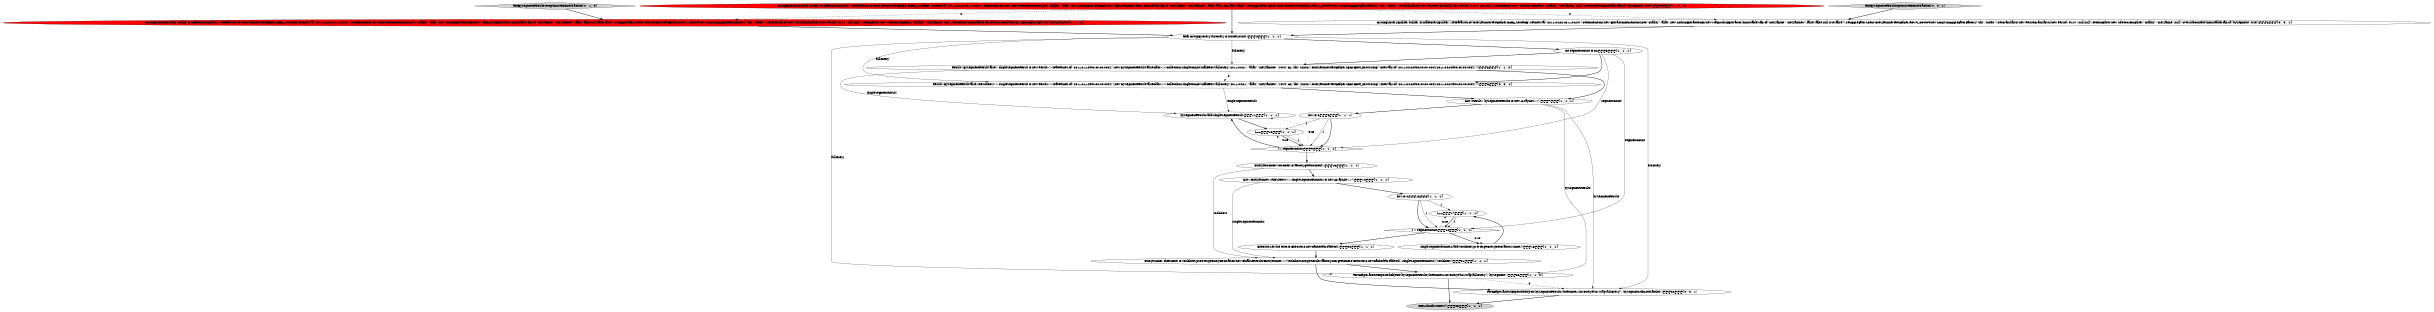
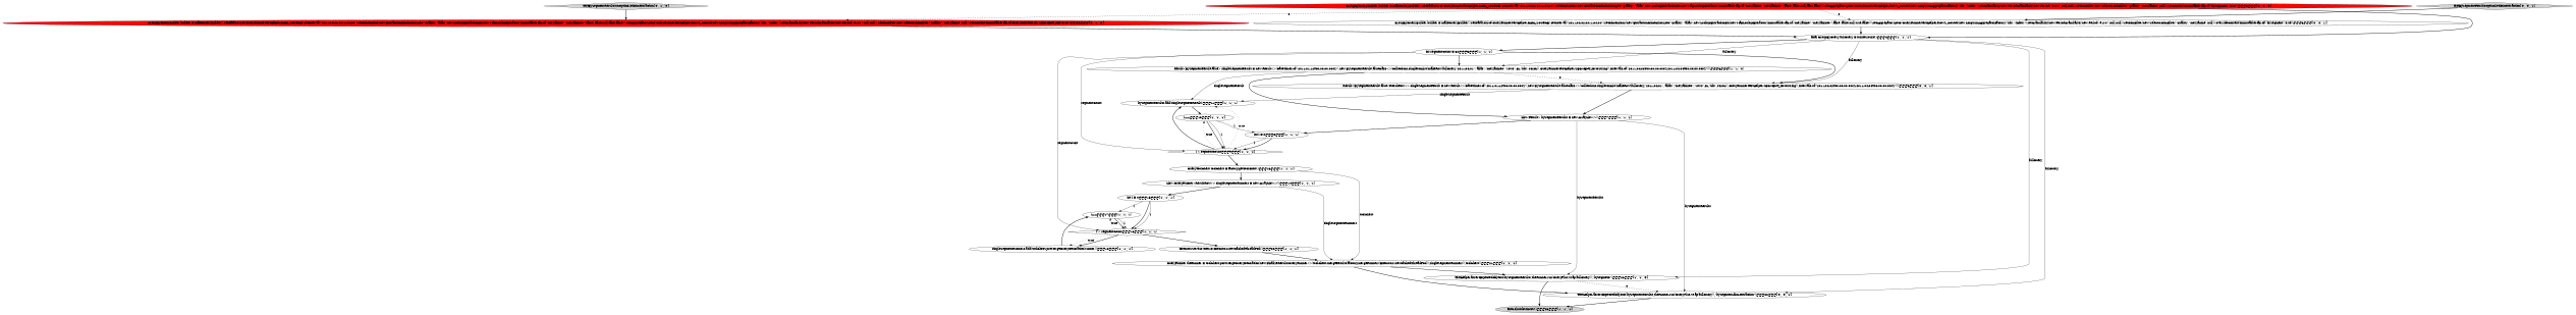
  digraph {
    node [fillcolor=white shape=ellipse style=filled]
    edge [style=bold]
    n1 [fillcolor=red label="GroupByQuery.Builder builder = makeQueryBuilder().setDataSource(QueryRunnerTestHelper.DATA_SOURCE).setInterval(\"2011-04-02/2011-04-04\").setDimensions(new ExtractionDimensionSpec(\"quality\",\"alias\",new LookupExtractionFn(new MapLookupExtractor(ImmutableMap.of(\"mezzanine\",\"mezzanine0\"),false),false,null,false,false))).setAggregatorSpecs(QueryRunnerTestHelper.ROWS_COUNT,new LongSumAggregatorFactory(\"idx\",\"index\")).setGranularity(new PeriodGranularity(new Period(\"P1M\"),null,null)).setDimFilter(new SelectorDimFilter(\"quality\",\"mezzanine\",null)).setContext(ImmutableMap.of(QueryContexts.BY_SEGMENT_KEY,true))@@@3@@@['0', '1', '0']"]
    n2 [label="final GroupByQuery fullQuery = builder.build()@@@4@@@['1', '1', '1']"]
    n3 [label="TestHelper.assertExpectedObjects(bySegmentResults,theRunner.run(QueryPlus.wrap(fullQuery)),\"bySegment\")@@@22@@@['1', '1', '0']"]
    n4 [label="TestHelper.assertExpectedObjects(bySegmentResults,theRunner.run(QueryPlus.wrap(fullQuery)),\"bySegment-dim-extraction\")@@@22@@@['0', '0', '1']"]
    n5 [label="int segmentCount = 32@@@5@@@['1', '1', '1']"]
    n6 [label="Result<BySegmentResultValue<ResultRow>> singleSegmentResult = new Result<>(DateTimes.of(\"2011-01-12T00:00:00.000Z\"),new BySegmentResultValueClass<>(Collections.singletonList(makeRow(fullQuery,\"2011-04-01\",\"alias\",\"mezzanine0\",\"rows\",6L,\"idx\",4420L)),QueryRunnerTestHelper.SEGMENT_ID.toString(),Intervals.of(\"2011-04-02T00:00:00.000Z/2011-04-04T00:00:00.000Z\")))@@@6@@@['0', '0', '1']"]
    n7 [label="Result<BySegmentResultValue> singleSegmentResult = new Result<>(DateTimes.of(\"2011-01-12T00:00:00.000Z\"),new BySegmentResultValueClass<>(Collections.singletonList(makeRow(fullQuery,\"2011-04-01\",\"alias\",\"mezzanine0\",\"rows\",6L,\"idx\",4420L)),QueryRunnerTestHelper.SEGMENT_ID.toString(),Intervals.of(\"2011-04-02T00:00:00.000Z/2011-04-04T00:00:00.000Z\")))@@@6@@@['1', '1', '0']"]
    n8 [label="QueryToolChest toolChest = factory.getToolchest()@@@13@@@['1', '1', '1']"]
    n9 [label="List<QueryRunner<ResultRow>> singleSegmentRunners = new ArrayList<>()@@@14@@@['1', '1', '1']"]
    n10 [label="QueryRunner theRunner = toolChest.postMergeQueryDecoration(new FinalizeResultsQueryRunner<>(toolChest.mergeResults(factory.mergeRunners(Executors.newCachedThreadPool(),singleSegmentRunners)),toolChest))@@@21@@@['1', '1', '1']"]
    n11 [label="int i = 0@@@15@@@['1', '1', '1']"]
    n12 [fillcolor=lightgray label="exec.shutdownNow()@@@23@@@['1', '1', '1']"]
    n13 [fillcolor=red label="GroupByQuery.Builder builder = makeQueryBuilder().setDataSource(QueryRunnerTestHelper.DATA_SOURCE).setInterval(\"2011-04-02/2011-04-04\").setDimensions(new ExtractionDimensionSpec(\"quality\",\"alias\",new LookupExtractionFn(new MapLookupExtractor(ImmutableMap.of(\"mezzanine\",\"mezzanine0\"),false),false,null,false,false))).setAggregatorSpecs(QueryRunnerTestHelper.ROWS_COUNT,new LongSumAggregatorFactory(\"idx\",\"index\")).setGranularity(new PeriodGranularity(new Period(\"P1M\"),null,null)).setDimFilter(new SelectorDimFilter(\"quality\",\"mezzanine\",null)).setContext(ImmutableMap.of(\"bySegment\",true))@@@3@@@['1', '0', '0']"]
    n14 [label="GroupByQuery.Builder builder = makeQueryBuilder().setDataSource(QueryRunnerTestHelper.DATA_SOURCE).setInterval(\"2011-04-02/2011-04-04\").setDimensions(new ExtractionDimensionSpec(\"quality\",\"alias\",new LookupExtractionFn(new MapLookupExtractor(ImmutableMap.of(\"mezzanine\",\"mezzanine0\"),false),false,null,true,false))).setAggregatorSpecs(QueryRunnerTestHelper.ROWS_COUNT,new LongSumAggregatorFactory(\"idx\",\"index\")).setGranularity(new PeriodGranularity(new Period(\"P1M\"),null,null)).setDimFilter(new SelectorDimFilter(\"quality\",\"mezzanine\",null)).overrideContext(ImmutableMap.of(\"bySegment\",true))@@@3@@@['0', '0', '1']"]
    n15 [fillcolor=lightgray label="testBySegmentResultsOptimizedDimextraction['0', '0', '1']" shape=diamond]
    n16 [label="singleSegmentRunners.add(toolChest.preMergeQueryDecoration(runner))@@@18@@@['1', '1', '1']"]
    n17 [label="i++@@@17@@@['1', '1', '1']"]
    n18 [label="i < segmentCount@@@16@@@['1', '1', '1']" shape=diamond]
    n19 [label="i++@@@10@@@['1', '1', '1']"]
    n20 [label="i < segmentCount@@@9@@@['1', '1', '1']" shape=diamond]
    n21 [label="bySegmentResults.add(singleSegmentResult)@@@11@@@['1', '1', '1']"]
    n22 [label="ExecutorService exec = Executors.newCachedThreadPool()@@@20@@@['1', '1', '1']"]
    n23 [label="List<Result> bySegmentResults = new ArrayList<>()@@@7@@@['1', '1', '1']"]
    n24 [label="int i = 0@@@8@@@['1', '1', '1']"]
    n25 [fillcolor=lightgray label="testBySegmentResultsUnOptimizedDimextraction['0', '1', '0']" shape=diamond]
    n1 -> n2
    n2 -> n3 [label=fullQuery style=solid]
    n2 -> n4 [label=fullQuery style=solid]
    n2 -> n5
    n2 -> n6 [label=fullQuery style=solid]
    n2 -> n7 [label=fullQuery style=solid]
    n3 -> n4 [label=0 style=dashed]
    n3 -> n12
    n4 -> n12
    n5 -> n6
    n5 -> n7
    n5 -> n18 [label=segmentCount style=solid]
    n5 -> n20 [label=segmentCount style=solid]
    n6 -> n21 [label=singleSegmentResult style=solid]
    n6 -> n23
    n7 -> n6 [label=0 style=dashed]
    n7 -> n21 [label=singleSegmentResult style=solid]
    n7 -> n23
    n8 -> n9
    n8 -> n10 [label=toolChest style=solid]
    n9 -> n10 [label=singleSegmentRunners style=solid]
    n9 -> n11
    n10 -> n3
    n10 -> n4
    n11 -> n17 [label=i style=solid]
    n11 -> n18
    n11 -> n18 [label=i style=solid]
    n13 -> n1 [label=0 style=dashed]
    n13 -> n2
    n13 -> n14 [label=0 style=dashed]
    n14 -> n2
    n15 -> n14
    n16 -> n17
    n17 -> n18
    n17 -> n18 [label=i style=solid]
    n18 -> n16
    n18 -> n16 [label=true style=dotted]
    n18 -> n17 [label=true style=dotted]
    n18 -> n22
    n19 -> n20
    n19 -> n20 [label=i style=solid]
    n20 -> n8
    n20 -> n19 [label=true style=dotted]
    n20 -> n21 [label=true style=dotted]
    n20 -> n21
    n21 -> n19
    n22 -> n10
    n23 -> n3 [label=bySegmentResults style=solid]
    n23 -> n4 [label=bySegmentResults style=solid]
    n23 -> n24
-   n24 -> n19 [label=i style=solid]
+   n19 -> n24 [label=i style=solid]
    n24 -> n20
    n24 -> n20 [label=i style=solid]
    n25 -> n1
  }
